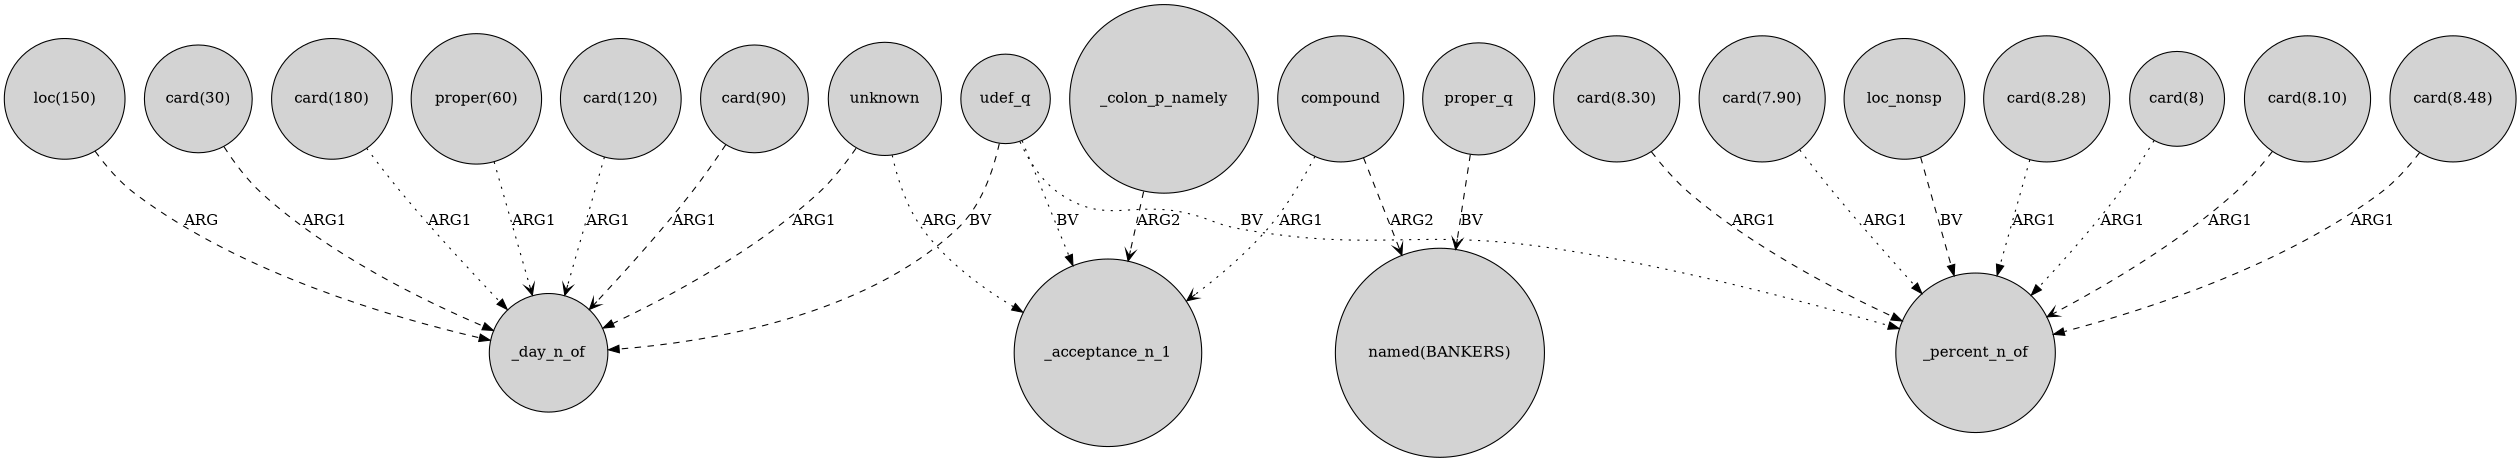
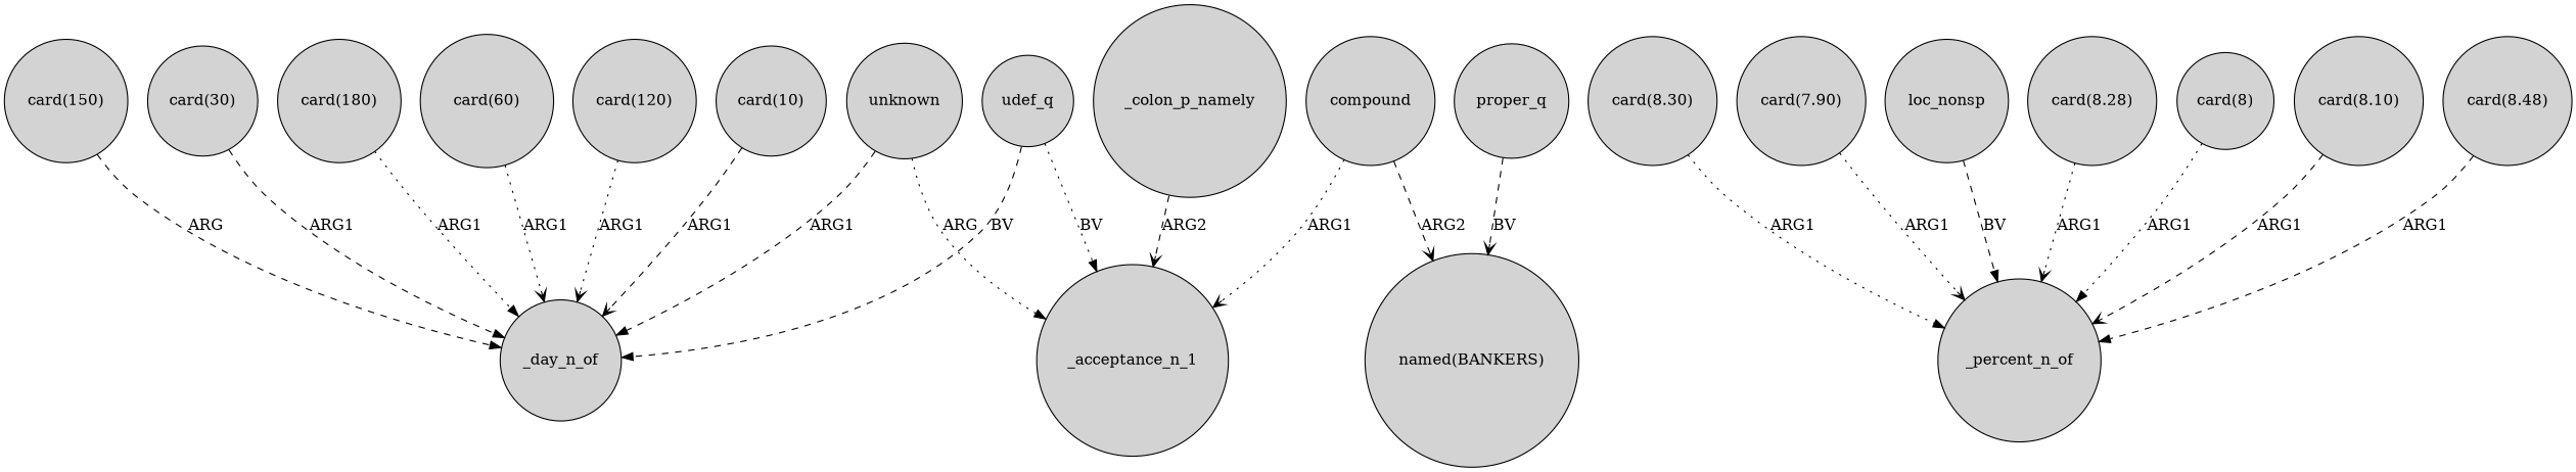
  digraph {
    node [shape=circle style=filled]
    edge [arrowhead=normal style=dashed]
    "card(180)"
    _day_n_of
    unknown
    _acceptance_n_1
    compound
    "named(BANKERS)"
    proper_q
    "card(8.48)"
    _percent_n_of
-   "card(60)" [label="proper(60)"]
+   "card(60)"
    udef_q
    "card(8.30)"
    _colon_p_namely
    "card(120)"
    "card(7.90)"
    loc_nonsp
-   "card(90)"
+   "card(90)" [label="card(10)"]
    "card(8.28)"
-   "card(150)" [label="loc(150)"]
+   "card(150)"
    "card(8)"
    "card(8.10)"
    "card(30)"
    "card(180)" -> _day_n_of [label=ARG1 style=dotted]
    unknown -> _day_n_of [label=ARG1]
    unknown -> _acceptance_n_1 [label=ARG style=dotted]
    compound -> _acceptance_n_1 [arrowhead=vee label=ARG1 style=dotted]
    compound -> "named(BANKERS)" [arrowhead=vee label=ARG2]
    proper_q -> "named(BANKERS)" [arrowhead=vee label=BV]
    "card(8.48)" -> _percent_n_of [label=ARG1]
    "card(60)" -> _day_n_of [arrowhead=vee label=ARG1 style=dotted]
    udef_q -> _day_n_of [label=BV]
    udef_q -> _acceptance_n_1 [label=BV style=dotted]
-   udef_q -> _percent_n_of [label=BV style=dotted]
-   "card(8.30)" -> _percent_n_of [label=ARG1]
+   "card(8.30)" -> _percent_n_of [label=ARG1 style=dotted]
    _colon_p_namely -> _acceptance_n_1 [arrowhead=vee label=ARG2]
    "card(120)" -> _day_n_of [arrowhead=vee label=ARG1 style=dotted]
-   "card(7.90)" -> _percent_n_of [label=ARG1 style=dotted]
+   "card(7.90)" -> _percent_n_of [arrowhead=vee label=ARG1 style=dotted]
    loc_nonsp -> _percent_n_of [label=BV]
    "card(90)" -> _day_n_of [arrowhead=vee label=ARG1]
-   "card(8.28)" -> _percent_n_of [label=ARG1 style=dotted]
+   "card(8.28)" -> _percent_n_of [arrowhead=vee label=ARG1 style=dotted]
    "card(150)" -> _day_n_of [label=ARG]
    "card(8)" -> _percent_n_of [label=ARG1 style=dotted]
    "card(8.10)" -> _percent_n_of [arrowhead=vee label=ARG1]
    "card(30)" -> _day_n_of [label=ARG1]
  }
